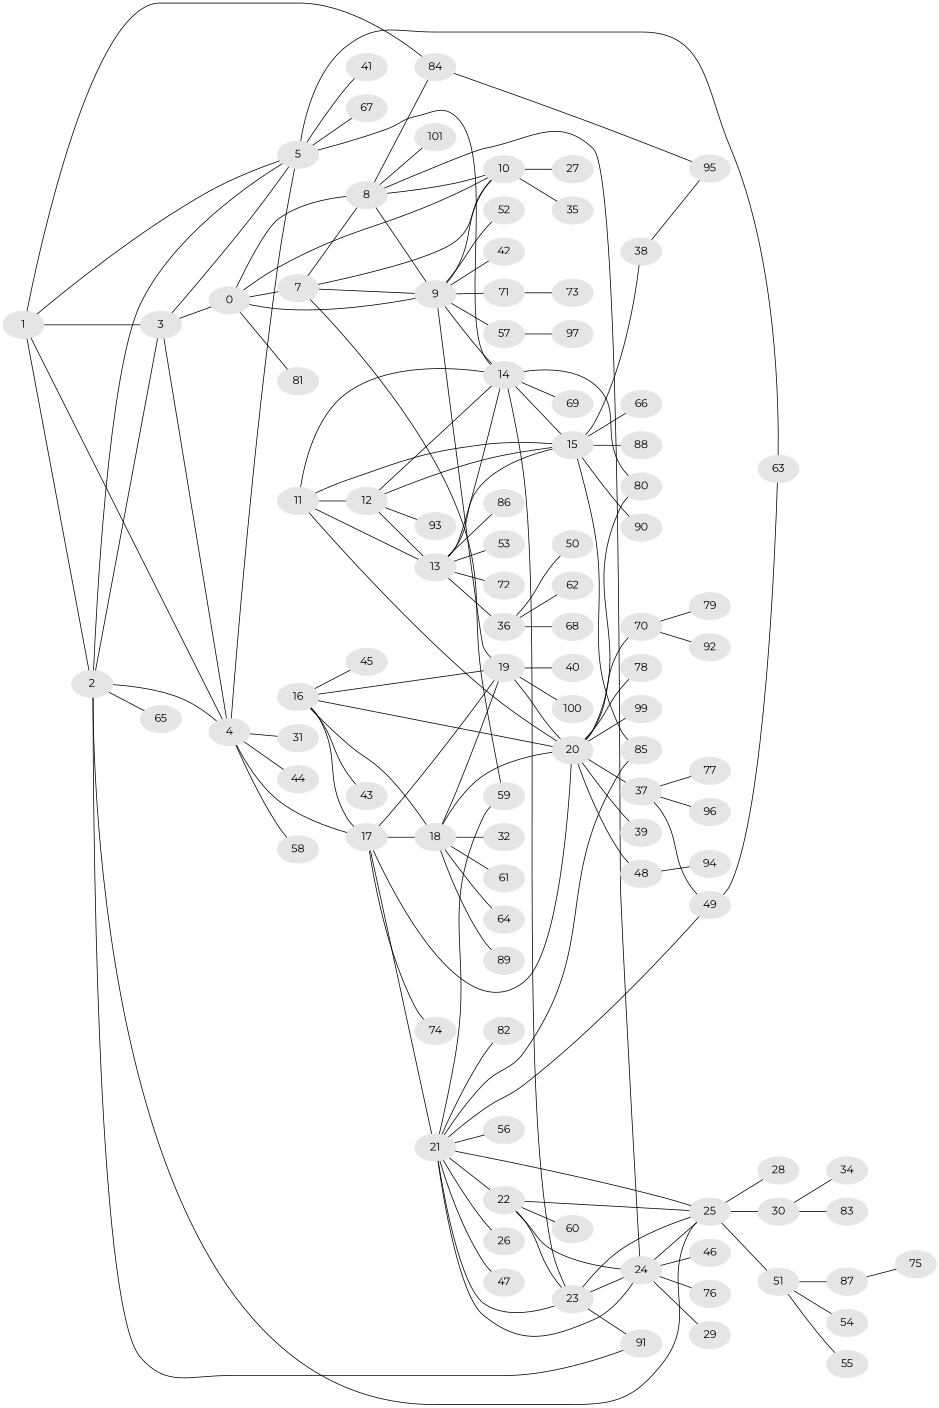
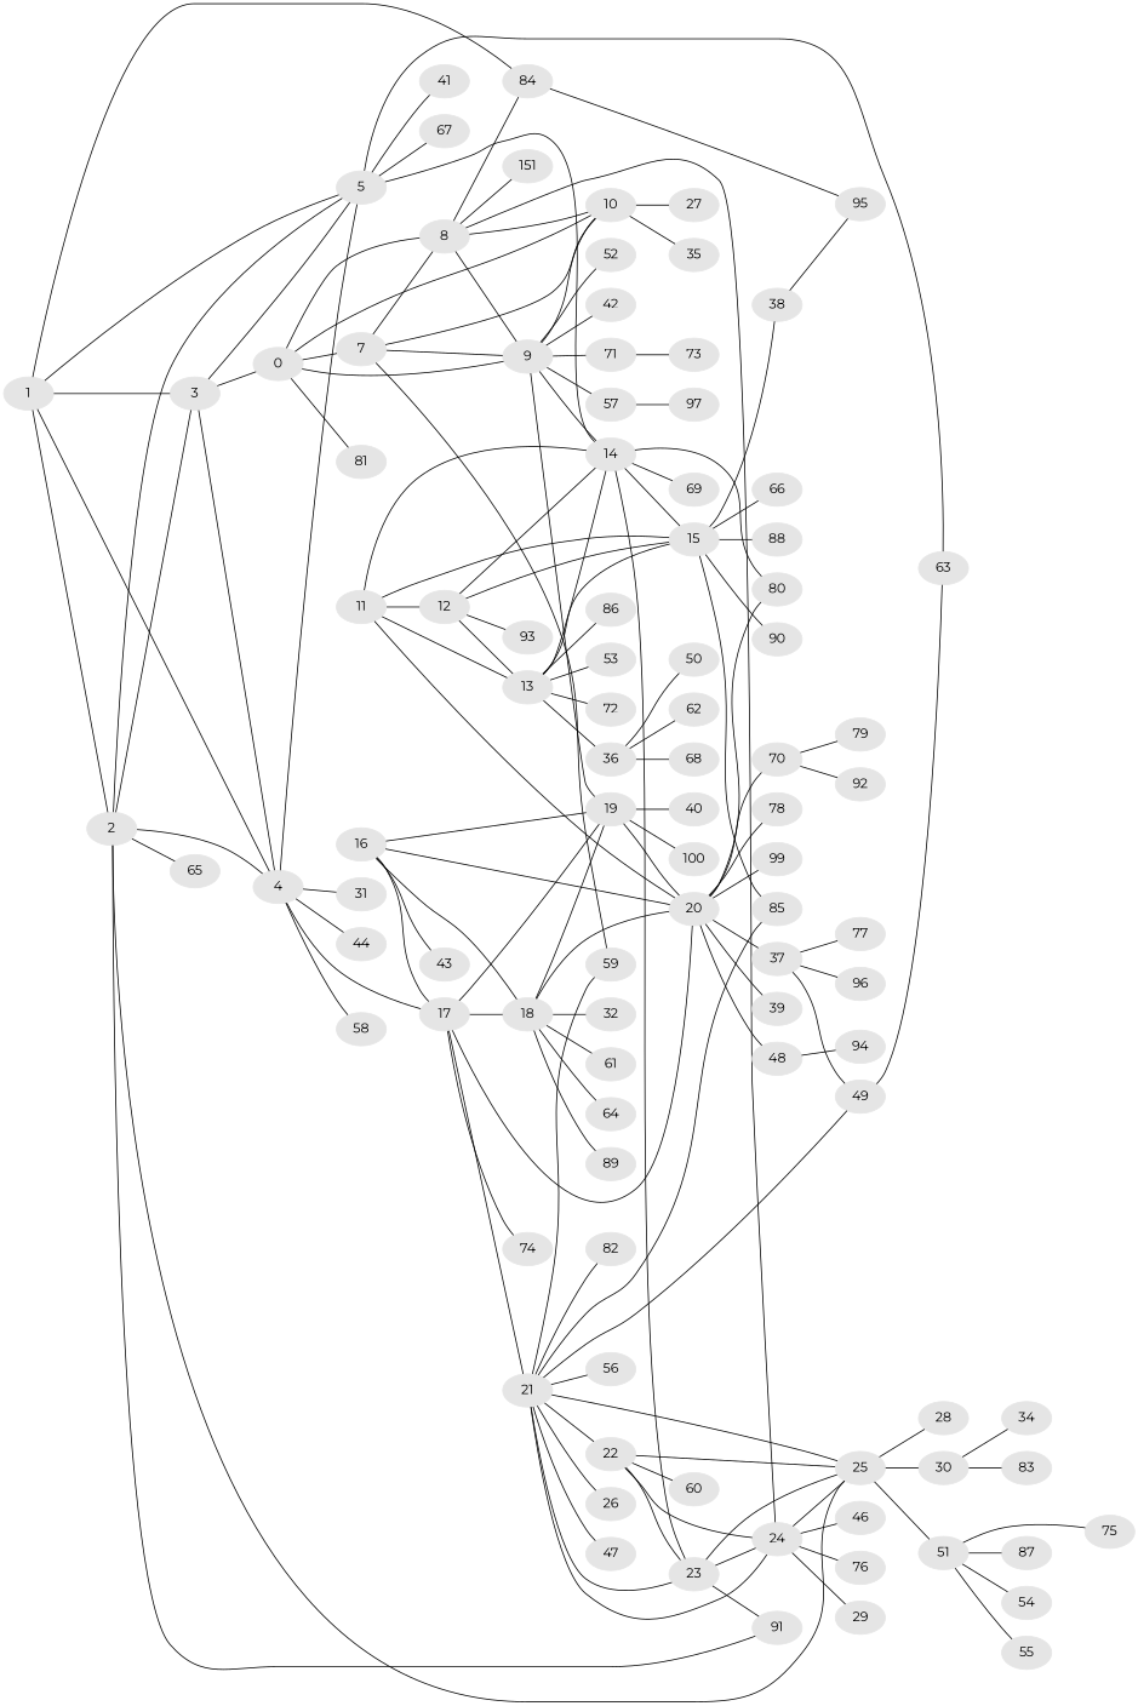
  graph {
    fontname=Montserrat
    rankdir=LR
    node [color=gray90 fontname=Montserrat style=filled]
    edge [fontname=Montserrat]
    1
    2
    3
    4
    5
    84
    25
    65
    91
    n10 [label=0]
    17
    31
    44
    58
    14
    41
    63
    67
    95
    28
    30
    51
    7
    8
    9
    10
    81
    19
    20
    18
    21
    74
    15
    23
    69
    80
    59
    24
-   101
+   101 [label=151]
    42
    52
    57
    71
    27
    35
    29
    46
    76
    40
    100
    97
    73
    11
    12
    13
    93
    36
    53
    72
    86
    38
    66
    85
    88
    90
    37
    39
    48
    70
    78
    99
    50
    62
    68
    16
    43
-   45
    32
    61
    64
    89
    22
    26
    47
    49
    56
    82
    77
    96
    94
    79
    92
    60
    34
    83
    54
    55
    75
    87
    1 -- 2
    1 -- 3
    1 -- 4
    1 -- 5
    1 -- 84
    2 -- 3
    2 -- 4
    2 -- 5
    2 -- 25
    2 -- 65
    2 -- 91
    3 -- 4
    3 -- 5
    3 -- n10
    4 -- 5
    4 -- 17
    4 -- 31
    4 -- 44
    4 -- 58
    5 -- 14
    5 -- 41
    5 -- 63
    5 -- 67
    84 -- 95
    25 -- 28
    25 -- 30
    25 -- 51
    n10 -- 7
    n10 -- 8
    n10 -- 9
    n10 -- 10
    n10 -- 81
    17 -- 19
    17 -- 20
    17 -- 18
    17 -- 21
    17 -- 74
    14 -- 15
    14 -- 23
    14 -- 69
    14 -- 80
    30 -- 34
    30 -- 83
    51 -- 54
    51 -- 55
-   87 -- 75
+   51 -- 75
    51 -- 87
    7 -- 8
    7 -- 9
    7 -- 10
    7 -- 59
    8 -- 84
    8 -- 9
    8 -- 10
    8 -- 24
    8 -- 101
    9 -- 14
    9 -- 10
    9 -- 19
    9 -- 42
    9 -- 52
    9 -- 57
    9 -- 71
    10 -- 27
    10 -- 35
    19 -- 20
    19 -- 40
    19 -- 100
    20 -- 80
    20 -- 37
    20 -- 39
    20 -- 48
    20 -- 70
    20 -- 78
    20 -- 99
    18 -- 19
    18 -- 20
    18 -- 32
    18 -- 61
    18 -- 64
    18 -- 89
    21 -- 25
    21 -- 23
    21 -- 59
    21 -- 24
    21 -- 85
    21 -- 22
    21 -- 26
    21 -- 47
    21 -- 49
    21 -- 56
    21 -- 82
    15 -- 38
    15 -- 66
    15 -- 85
    15 -- 88
    15 -- 90
    23 -- 25
    23 -- 91
    23 -- 24
    24 -- 25
    24 -- 29
    24 -- 46
    24 -- 76
    57 -- 97
    71 -- 73
    11 -- 14
    11 -- 20
    11 -- 15
    11 -- 12
    11 -- 13
    12 -- 14
    12 -- 15
    12 -- 13
    12 -- 93
    13 -- 14
    13 -- 15
    13 -- 36
    13 -- 53
    13 -- 72
    13 -- 86
    36 -- 50
    36 -- 62
    36 -- 68
    38 -- 95
    37 -- 49
    37 -- 77
    37 -- 96
    48 -- 94
    70 -- 79
    70 -- 92
    16 -- 17
    16 -- 19
    16 -- 20
    16 -- 18
    16 -- 43
-   16 -- 45
    22 -- 25
    22 -- 23
    22 -- 24
    22 -- 60
    49 -- 63
  }
